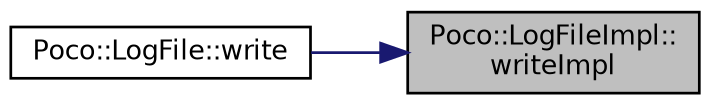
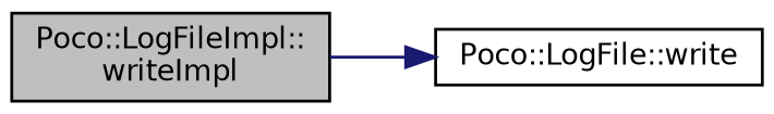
  digraph {
    rankdir=RL
    node [color=black fontname=Helvetica fontsize=10 shape=record style=filled]
    n1 [fillcolor=grey75 fontcolor=black height=0.2 label="Poco::LogFileImpl::\lwriteImpl" width=0.4]
    n2 [fillcolor=white height=0.2 label="Poco::LogFile::write" width=0.4]
-   n1 -> n2 [color=midnightblue dir=back fontname=Helvetica fontsize=10 labelfontname=Helvetica labelfontsize=10 style=solid]
+   n2 -> n1 [color=midnightblue dir=back fontname=Helvetica fontsize=10 labelfontname=Helvetica labelfontsize=10 style=solid]
  }
